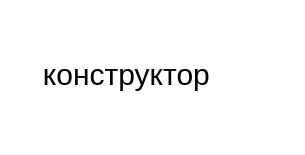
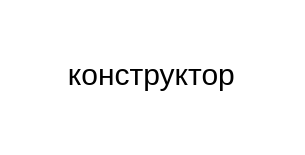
  <mxCell id="0" />
  <mxCell id="1" parent="0" />
- <mxCell id="2" value="конструктор" style="text;html=1;align=center;verticalAlign=middle;resizable=0;points=[];autosize=1;" vertex="1" parent="1"><mxGeometry x="10" y="20" width="80" height="20" as="geometry" /></mxCell>
+ <mxCell id="2" value="конструктор" style="text;html=1;align=center;verticalAlign=middle;resizable=0;points=[];autosize=1;" vertex="1" parent="1"><mxGeometry x="20" y="20" width="80" height="20" as="geometry" /></mxCell>
